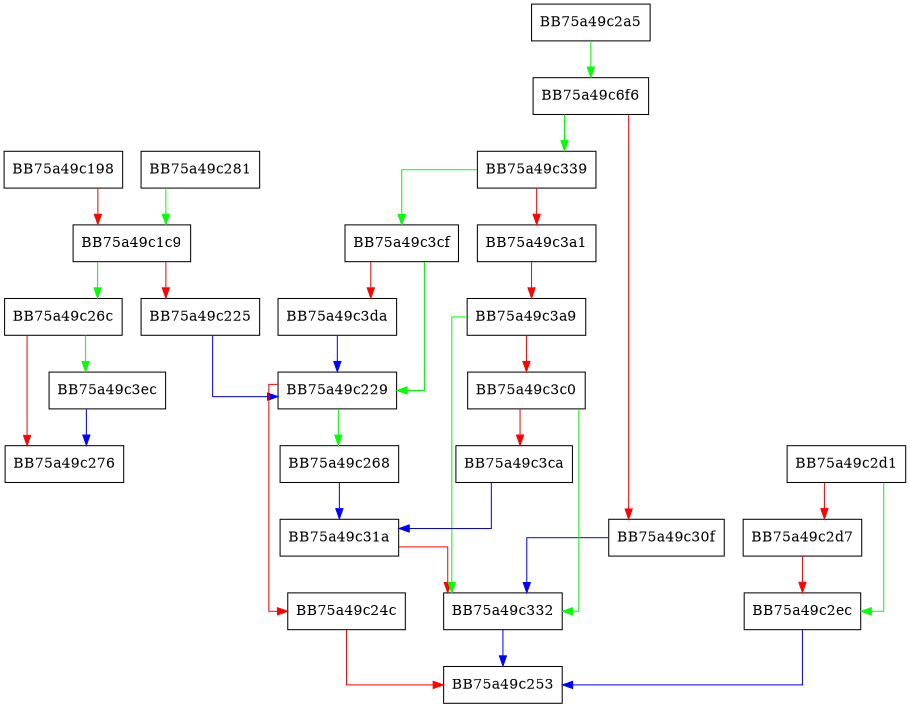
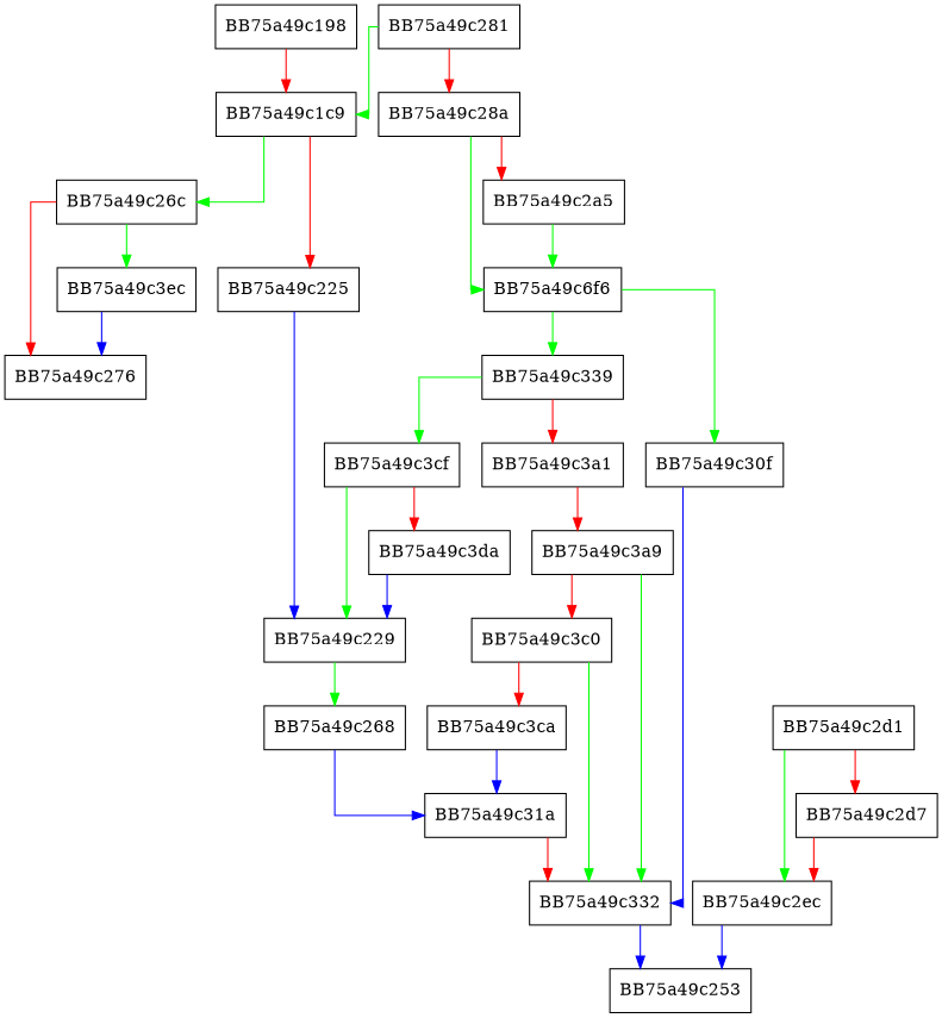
  digraph {
    splines=ortho
    node [shape=box]
    edge [color=red]
    BB75a49c198
    BB75a49c1c9
    BB75a49c281
+   BB75a49c28a
    BB75a49c26c
    BB75a49c225
    n7 [label=BB75a49c6f6]
    BB75a49c2a5
    BB75a49c3ec
    BB75a49c276
    BB75a49c229
    BB75a49c268
-   BB75a49c24c
    BB75a49c31a
    BB75a49c253
    BB75a49c339
    BB75a49c30f
    BB75a49c3cf
    BB75a49c3a1
    BB75a49c332
    BB75a49c2ec
    BB75a49c2d1
    BB75a49c2d7
    BB75a49c3da
    BB75a49c3a9
    BB75a49c3c0
    BB75a49c3ca
    BB75a49c198 -> BB75a49c1c9
    BB75a49c1c9 -> BB75a49c26c [color=green]
    BB75a49c1c9 -> BB75a49c225
    BB75a49c281 -> BB75a49c1c9 [color=green]
+   BB75a49c281 -> BB75a49c28a
+   BB75a49c28a -> n7 [color=green]
+   BB75a49c28a -> BB75a49c2a5
    BB75a49c26c -> BB75a49c3ec [color=green]
    BB75a49c26c -> BB75a49c276
    BB75a49c225 -> BB75a49c229 [color=blue]
    n7 -> BB75a49c339 [color=green]
-   n7 -> BB75a49c30f
+   n7 -> BB75a49c30f [color=green]
    BB75a49c2a5 -> n7 [color=green]
    BB75a49c3ec -> BB75a49c276 [color=blue]
    BB75a49c229 -> BB75a49c268 [color=green]
-   BB75a49c229 -> BB75a49c24c
    BB75a49c268 -> BB75a49c31a [color=blue]
-   BB75a49c24c -> BB75a49c253
    BB75a49c31a -> BB75a49c332
    BB75a49c339 -> BB75a49c3cf [color=green]
    BB75a49c339 -> BB75a49c3a1
    BB75a49c30f -> BB75a49c332 [color=blue]
    BB75a49c3cf -> BB75a49c229 [color=green]
    BB75a49c3cf -> BB75a49c3da
    BB75a49c3a1 -> BB75a49c3a9
    BB75a49c332 -> BB75a49c253 [color=blue]
    BB75a49c2ec -> BB75a49c253 [color=blue]
    BB75a49c2d1 -> BB75a49c2ec [color=green]
    BB75a49c2d1 -> BB75a49c2d7
    BB75a49c2d7 -> BB75a49c2ec
    BB75a49c3da -> BB75a49c229 [color=blue]
    BB75a49c3a9 -> BB75a49c332 [color=green]
    BB75a49c3a9 -> BB75a49c3c0
    BB75a49c3c0 -> BB75a49c332 [color=green]
    BB75a49c3c0 -> BB75a49c3ca
    BB75a49c3ca -> BB75a49c31a [color=blue]
  }
